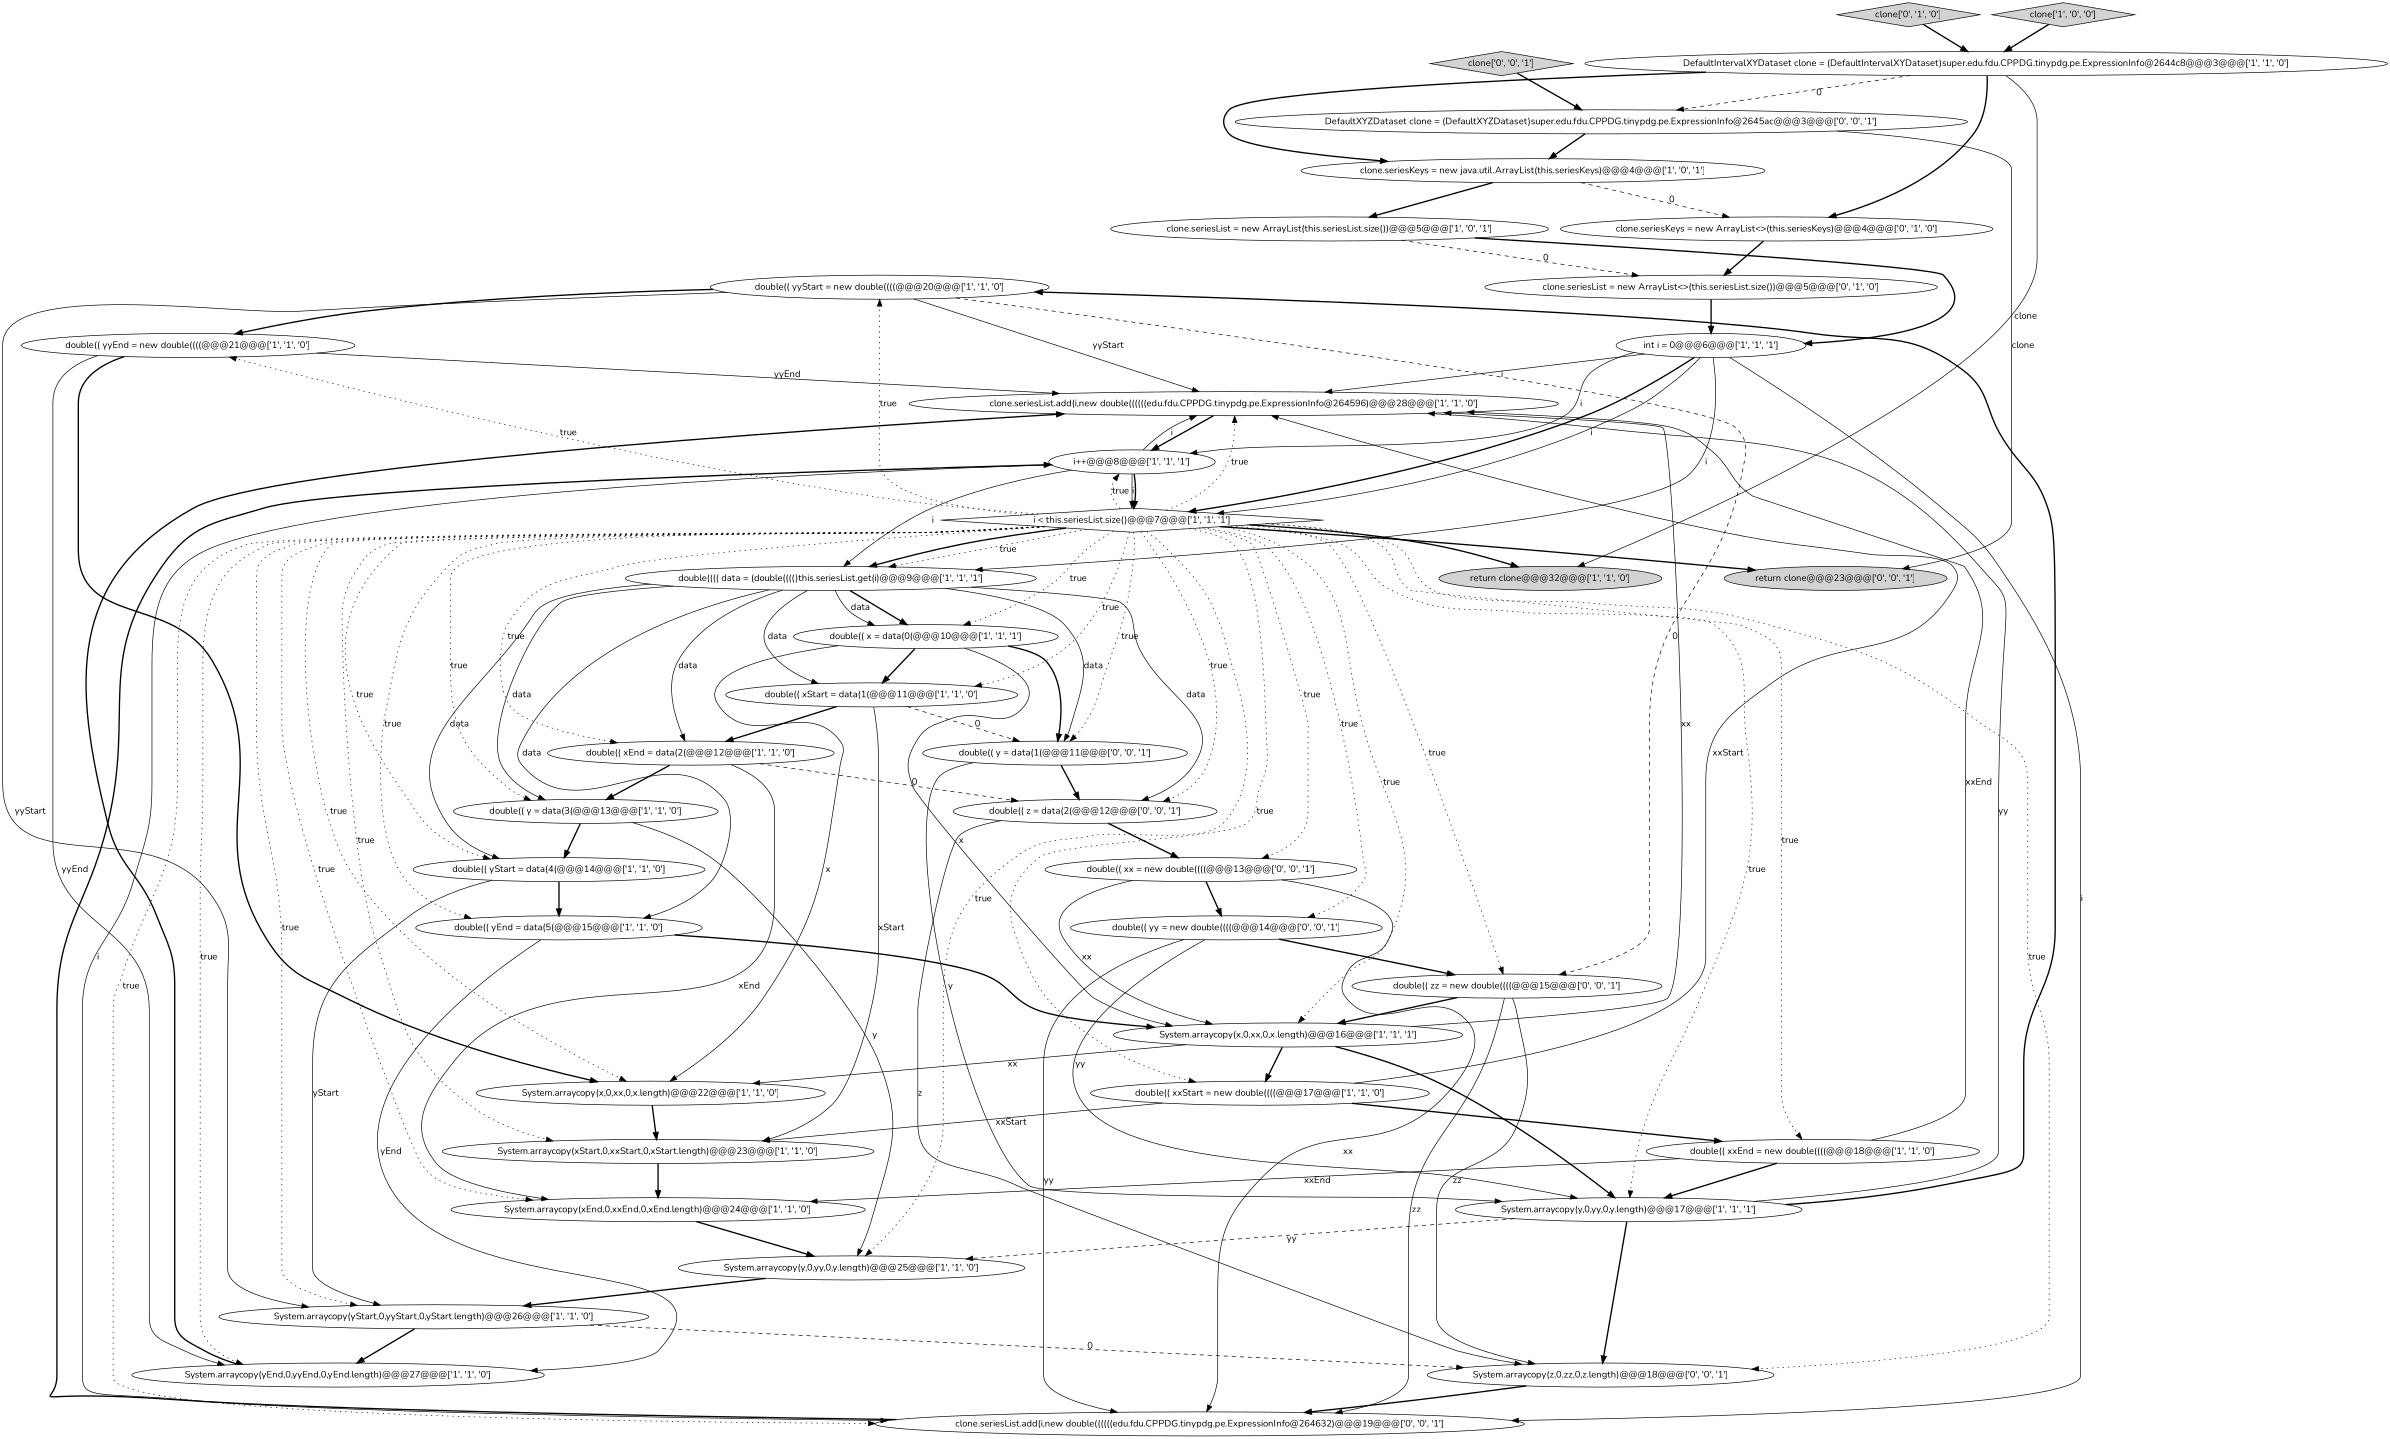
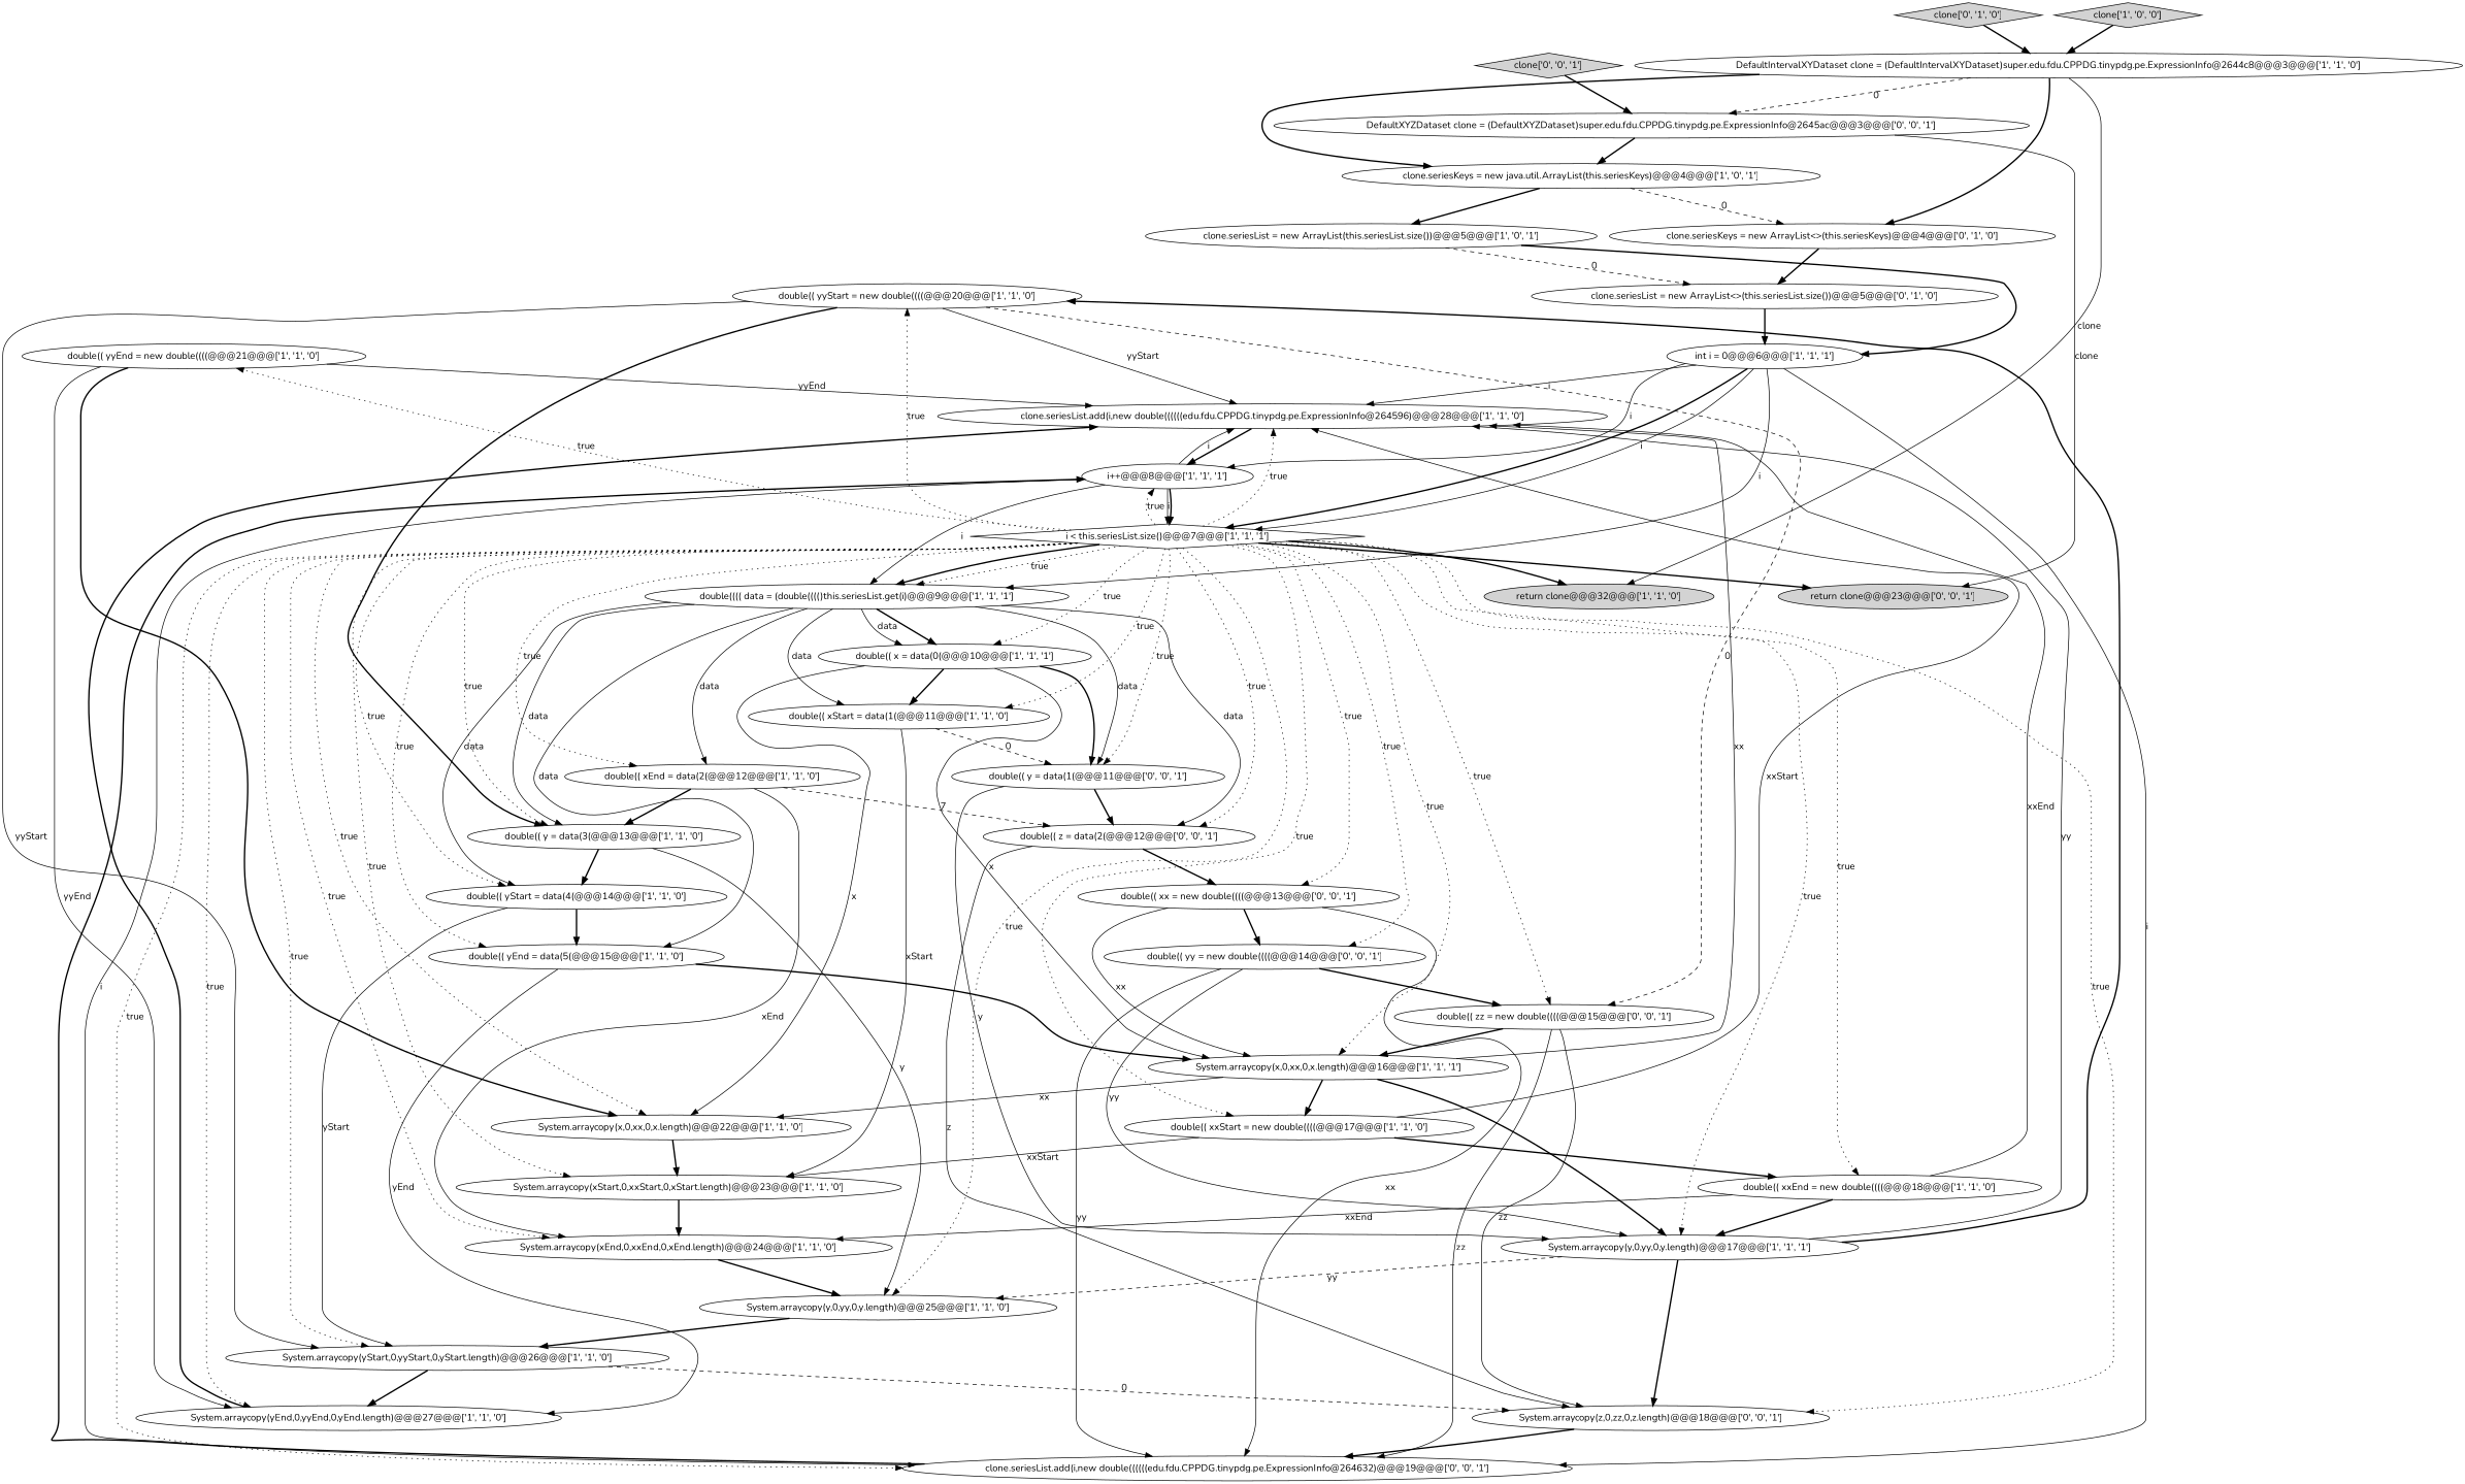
  digraph {
    fontname=Nunito
    node [fillcolor=white fontname=Nunito shape=ellipse style=filled]
    edge [fontname=Nunito style=bold]
    n1 [label="double(( yyStart = new double((((@@@20@@@['1', '1', '0']"]
    n2 [label="double(( yyEnd = new double((((@@@21@@@['1', '1', '0']"]
    n3 [label="System.arraycopy(yStart,0,yyStart,0,yStart.length)@@@26@@@['1', '1', '0']"]
    n4 [label="clone.seriesList.add(i,new double((((((edu.fdu.CPPDG.tinypdg.pe.ExpressionInfo@264596)@@@28@@@['1', '1', '0']"]
    n5 [label="double(( zz = new double((((@@@15@@@['0', '0', '1']"]
    n6 [label="System.arraycopy(yEnd,0,yyEnd,0,yEnd.length)@@@27@@@['1', '1', '0']"]
    n7 [label="System.arraycopy(x,0,xx,0,x.length)@@@22@@@['1', '1', '0']"]
    n8 [label="System.arraycopy(z,0,zz,0,z.length)@@@18@@@['0', '0', '1']"]
    n9 [label="i++@@@8@@@['1', '1', '1']"]
    n10 [label="clone.seriesList.add(i,new double((((((edu.fdu.CPPDG.tinypdg.pe.ExpressionInfo@264632)@@@19@@@['0', '0', '1']"]
    n11 [label="System.arraycopy(x,0,xx,0,x.length)@@@16@@@['1', '1', '1']"]
    n12 [label="i < this.seriesList.size()@@@7@@@['1', '1', '1']" shape=diamond]
    n13 [label="double(((( data = (double(((()this.seriesList.get(i)@@@9@@@['1', '1', '1']"]
    n14 [label="System.arraycopy(y,0,yy,0,y.length)@@@25@@@['1', '1', '0']"]
    n15 [label="double(( yStart = data(4(@@@14@@@['1', '1', '0']"]
    n16 [label="double(( yEnd = data(5(@@@15@@@['1', '1', '0']"]
    n17 [fillcolor=lightgray label="return clone@@@32@@@['1', '1', '0']"]
    n18 [fillcolor=lightgray label="return clone@@@23@@@['0', '0', '1']"]
    n19 [label="double(( z = data(2(@@@12@@@['0', '0', '1']"]
    n20 [label="double(( xx = new double((((@@@13@@@['0', '0', '1']"]
    n21 [label="System.arraycopy(xEnd,0,xxEnd,0,xEnd.length)@@@24@@@['1', '1', '0']"]
    n22 [label="System.arraycopy(y,0,yy,0,y.length)@@@17@@@['1', '1', '1']"]
    n23 [label="double(( xEnd = data(2(@@@12@@@['1', '1', '0']"]
    n24 [label="double(( xStart = data(1(@@@11@@@['1', '1', '0']"]
    n25 [label="double(( y = data(3(@@@13@@@['1', '1', '0']"]
    n26 [label="double(( y = data(1(@@@11@@@['0', '0', '1']"]
    n27 [label="double(( x = data(0(@@@10@@@['1', '1', '1']"]
    n28 [label="double(( xxEnd = new double((((@@@18@@@['1', '1', '0']"]
    n29 [label="double(( yy = new double((((@@@14@@@['0', '0', '1']"]
    n30 [label="double(( xxStart = new double((((@@@17@@@['1', '1', '0']"]
    n31 [label="System.arraycopy(xStart,0,xxStart,0,xStart.length)@@@23@@@['1', '1', '0']"]
    n32 [label="DefaultIntervalXYDataset clone = (DefaultIntervalXYDataset)super.edu.fdu.CPPDG.tinypdg.pe.ExpressionInfo@2644c8@@@3@@@['1', '1', '0']"]
    n33 [label="DefaultXYZDataset clone = (DefaultXYZDataset)super.edu.fdu.CPPDG.tinypdg.pe.ExpressionInfo@2645ac@@@3@@@['0', '0', '1']"]
    n34 [label="clone.seriesKeys = new ArrayList<>(this.seriesKeys)@@@4@@@['0', '1', '0']"]
    n35 [label="clone.seriesKeys = new java.util.ArrayList(this.seriesKeys)@@@4@@@['1', '0', '1']"]
    n36 [label="clone.seriesList = new ArrayList<>(this.seriesList.size())@@@5@@@['0', '1', '0']"]
    n37 [label="clone.seriesList = new ArrayList(this.seriesList.size())@@@5@@@['1', '0', '1']"]
    n38 [fillcolor=lightgray label="clone['0', '1', '0']" shape=diamond]
    n39 [label="int i = 0@@@6@@@['1', '1', '1']"]
    n40 [fillcolor=lightgray label="clone['0', '0', '1']" shape=diamond]
    n41 [fillcolor=lightgray label="clone['1', '0', '0']" shape=diamond]
-   n1 -> n2
+   n1 -> n25
    n1 -> n3 [label=yyStart style=solid]
    n1 -> n4 [label=yyStart style=solid]
    n1 -> n5 [label=0 style=dashed]
    n2 -> n4 [label=yyEnd style=solid]
    n2 -> n6 [label=yyEnd style=solid]
    n2 -> n7
    n3 -> n6
    n3 -> n8 [label=0 style=dashed]
    n4 -> n9
    n5 -> n8 [label=zz style=solid]
    n5 -> n10 [label=zz style=solid]
    n5 -> n11
    n6 -> n4
    n7 -> n31
    n8 -> n10
    n9 -> n4 [label=i style=solid]
    n9 -> n10 [label=i style=solid]
    n9 -> n12 [label=i style=solid]
    n9 -> n12
    n9 -> n13 [label=i style=solid]
    n10 -> n9
    n11 -> n4 [label=xx style=solid]
    n11 -> n7 [label=xx style=solid]
    n11 -> n22
    n11 -> n30
    n12 -> n1 [label=true style=dotted]
    n12 -> n2 [label=true style=dotted]
    n12 -> n3 [label=true style=dotted]
    n12 -> n4 [label=true style=dotted]
    n12 -> n5 [label=true style=dotted]
    n12 -> n6 [label=true style=dotted]
    n12 -> n7 [label=true style=dotted]
    n12 -> n8 [label=true style=dotted]
    n12 -> n9 [label=true style=dotted]
    n12 -> n10 [label=true style=dotted]
    n12 -> n11 [label=true style=dotted]
    n12 -> n13 [label=true style=dotted]
    n12 -> n13
    n12 -> n14 [label=true style=dotted]
    n12 -> n15 [label=true style=dotted]
    n12 -> n16 [label=true style=dotted]
    n12 -> n17
    n12 -> n18
    n12 -> n19 [label=true style=dotted]
    n12 -> n20 [label=true style=dotted]
    n12 -> n21 [label=true style=dotted]
    n12 -> n22 [label=true style=dotted]
    n12 -> n23 [label=true style=dotted]
    n12 -> n24 [label=true style=dotted]
    n12 -> n25 [label=true style=dotted]
    n12 -> n26 [label=true style=dotted]
    n12 -> n27 [label=true style=dotted]
    n12 -> n28 [label=true style=dotted]
    n12 -> n29 [label=true style=dotted]
    n12 -> n30 [label=true style=dotted]
    n12 -> n31 [label=true style=dotted]
    n13 -> n15 [label=data style=solid]
    n13 -> n16 [label=data style=solid]
    n13 -> n19 [label=data style=solid]
    n13 -> n23 [label=data style=solid]
    n13 -> n24 [label=data style=solid]
    n13 -> n25 [label=data style=solid]
    n13 -> n26 [label=data style=solid]
    n13 -> n27
    n13 -> n27 [label=data style=solid]
    n14 -> n3
    n15 -> n3 [label=yStart style=solid]
    n15 -> n16
    n16 -> n6 [label=yEnd style=solid]
    n16 -> n11
    n19 -> n8 [label=z style=solid]
    n19 -> n20
    n20 -> n10 [label=xx style=solid]
    n20 -> n11 [label=xx style=solid]
    n20 -> n29
    n21 -> n14
    n22 -> n1
    n22 -> n4 [label=yy style=solid]
    n22 -> n8
    n22 -> n14 [label=yy style=dashed]
-   n23 -> n19 [label=0 style=dashed]
+   n23 -> n19 [label=7 style=dashed]
    n23 -> n21 [label=xEnd style=solid]
    n23 -> n25
-   n24 -> n23
    n24 -> n26 [label=0 style=dashed]
    n24 -> n31 [label=xStart style=solid]
    n25 -> n14 [label=y style=solid]
    n25 -> n15
    n26 -> n19
    n26 -> n22 [label=y style=solid]
    n27 -> n7 [label=x style=solid]
    n27 -> n11 [label=x style=solid]
    n27 -> n24
    n27 -> n26
    n28 -> n4 [label=xxEnd style=solid]
    n28 -> n21 [label=xxEnd style=solid]
    n28 -> n22
    n29 -> n5
    n29 -> n10 [label=yy style=solid]
    n29 -> n22 [label=yy style=solid]
    n30 -> n4 [label=xxStart style=solid]
    n30 -> n28
    n30 -> n31 [label=xxStart style=solid]
    n31 -> n21
    n32 -> n17 [label=clone style=solid]
    n32 -> n33 [label=0 style=dashed]
    n32 -> n34
    n32 -> n35
    n33 -> n18 [label=clone style=solid]
    n33 -> n35
    n34 -> n36
    n35 -> n34 [label=0 style=dashed]
    n35 -> n37
    n36 -> n39
    n37 -> n36 [label=0 style=dashed]
    n37 -> n39
    n38 -> n32
    n39 -> n4 [label=i style=solid]
    n39 -> n9 [label=i style=solid]
    n39 -> n10 [label=i style=solid]
    n39 -> n12
    n39 -> n12 [label=i style=solid]
    n39 -> n13 [label=i style=solid]
    n40 -> n33
    n41 -> n32
  }
